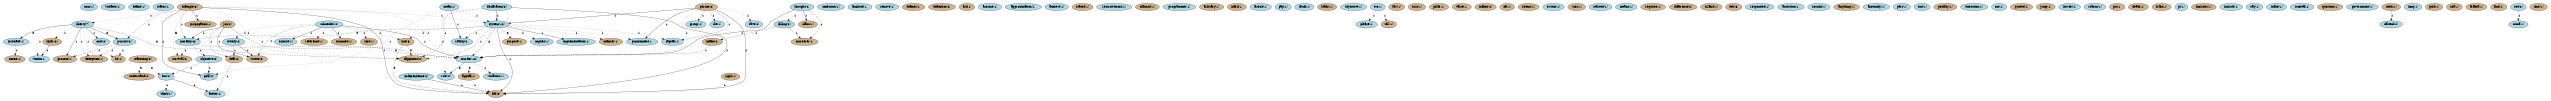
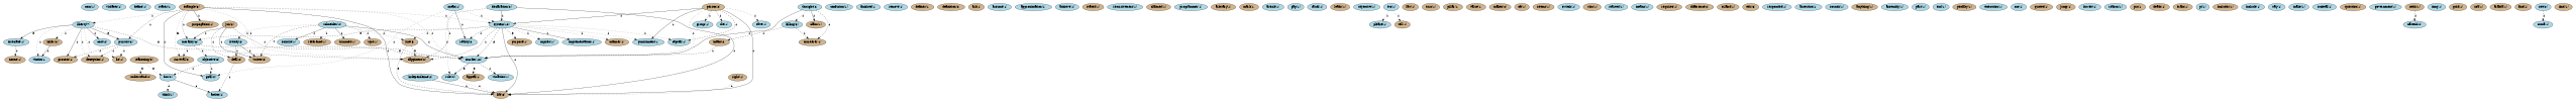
  digraph {
    node [fillcolor=lightblue style=filled]
    edge [style=dotted]
    n1 [label="com(1)"]
    n2 [label="violates(1)"]
    n3 [label="define(1)"]
    n4 [label="states(1)"]
    n5 [fillcolor=tan label="example(3)"]
    n6 [label="liberty(7)"]
    n7 [label="pursuit(2)"]
    n8 [fillcolor=tan label="propogation(1)"]
    n9 [label="system(10)"]
    n10 [label="morality(6)"]
    n11 [label="murder(12)"]
    n12 [fillcolor=tan label="survival(2)"]
    n13 [fillcolor=tan label="happiness(2)"]
    n14 [label="goal(4)"]
    n15 [fillcolor=tan label="life(8)"]
    n16 [fillcolor=tan label="lie(1)"]
    n17 [fillcolor=tan label="deception(1)"]
    n18 [label="inviolate(1)"]
    n19 [fillcolor=tan label="process(1)"]
    n20 [fillcolor=tan label="killer(2)"]
    n21 [label="victim(1)"]
    n22 [label="cost(2)"]
    n23 [label="punishment(1)"]
    n24 [label="capital(1)"]
    n25 [fillcolor=tan label="line(5)"]
    n26 [label="reality(2)"]
    n27 [fillcolor=tan label="purpose(1)"]
    n28 [label="implies(1)"]
    n29 [label="implementation(1)"]
    n30 [fillcolor=tan label="manner(1)"]
    n31 [label="objective(3)"]
    n32 [label="rule(4)"]
    n33 [fillcolor=tan label="appeal(1)"]
    n34 [label="violation(1)"]
    n35 [fillcolor=tan label="noone(1)"]
    n36 [label="don(2)"]
    n37 [fillcolor=tan label="claim(1)"]
    n38 [label="confusion(1)"]
    n39 [label="finished(1)"]
    n40 [label="remove(1)"]
    n41 [fillcolor=tan label="person(2)"]
    n42 [label="die(1)"]
-   n43 [label="save(8)"]
+   n43 [label="save(1)"]
    n44 [label="group(1)"]
    n45 [fillcolor=tan label="defines(1)"]
    n46 [fillcolor=tan label="definition(2)"]
    n47 [fillcolor=tan label="ask(1)"]
    n48 [label="thought(2)"]
    n49 [label="killing(3)"]
    n50 [fillcolor=tan label="murderer(1)"]
    n51 [fillcolor=tan label="infant(2)"]
    n52 [label="assume(1)"]
    n53 [label="approximation(1)"]
    n54 [label="declaration(2)"]
    n55 [label="achieve(1)"]
    n56 [fillcolor=tan label="stated(1)"]
    n57 [label="recursiveness(1)"]
    n58 [fillcolor=tan label="reasoning(3)"]
    n59 [fillcolor=tan label="understand(2)"]
    n60 [label="fiction(1)"]
    n61 [label="think(1)"]
    n62 [fillcolor=tan label="claimed(1)"]
    n63 [label="programmer(1)"]
    n64 [fillcolor=tan label="arbitary(1)"]
    n65 [fillcolor=tan label="mark(1)"]
    n66 [label="article(1)"]
    n67 [label="schneider(2)"]
    n68 [fillcolor=tan label="trimmed(1)"]
    n69 [fillcolor=tan label="wpd(1)"]
    n70 [label="solntze(1)"]
    n71 [label="livesey(2)"]
    n72 [fillcolor=tan label="reference(1)"]
    n73 [fillcolor=tan label="writes(2)"]
    n74 [fillcolor=tan label="deal(2)"]
    n75 [label="gap(1)"]
    n76 [label="mean(1)"]
    n77 [label="saudi(1)"]
    n78 [fillcolor=tan label="leads(1)"]
    n79 [label="objective(1)"]
    n80 [label="etc(1)"]
    n81 [label="please(1)"]
    n82 [fillcolor=tan label="tell(1)"]
    n83 [fillcolor=tan label="right(1)"]
    n84 [fillcolor=tan label="law(1)"]
    n85 [fillcolor=tan label="turn(1)"]
    n86 [fillcolor=tan label="pillar(1)"]
    n87 [fillcolor=tan label="value(1)"]
    n88 [fillcolor=tan label="makes(2)"]
    n89 [fillcolor=tan label="oft(1)"]
    n90 [fillcolor=tan label="seems(1)"]
    n91 [label="switch(1)"]
    n92 [fillcolor=tan label="jon(2)"]
    n93 [fillcolor=tan label="wisc(1)"]
    n94 [label="started(1)"]
    n95 [label="means(1)"]
    n96 [fillcolor=tan label="requires(1)"]
    n97 [fillcolor=tan label="difference(2)"]
    n98 [fillcolor=tan label="ozland(1)"]
    n99 [fillcolor=tan label="edu(3)"]
    n100 [label="responded(1)"]
    n101 [label="assertion(1)"]
    n102 [label="sounds(1)"]
    n103 [fillcolor=tan label="anything(1)"]
    n104 [label="assembly(1)"]
    n105 [label="part(1)"]
    n106 [label="end(1)"]
    n107 [fillcolor=tan label="penalty(1)"]
    n108 [label="execution(1)"]
    n109 [label="cco(1)"]
    n110 [fillcolor=tan label="quoted(1)"]
    n111 [fillcolor=tan label="jump(1)"]
    n112 [label="kuweit(1)"]
    n113 [label="reason(1)"]
    n114 [fillcolor=tan label="prc(1)"]
    n115 [fillcolor=tan label="death(1)"]
    n116 [fillcolor=tan label="brain(1)"]
    n117 [label="pi(1)"]
    n118 [fillcolor=tan label="includes(1)"]
    n119 [label="include(1)"]
    n120 [label="way(1)"]
    n121 [label="snake(1)"]
    n122 [label="societal(1)"]
    n123 [fillcolor=tan label="question(1)"]
    n124 [label="government(1)"]
    n125 [fillcolor=tan label="keith(1)"]
    n126 [label="caltech(2)"]
    n127 [label="innq(1)"]
    n128 [fillcolor=tan label="gold(1)"]
    n129 [fillcolor=tan label="usa(1)"]
    n130 [fillcolor=tan label="arabia(1)"]
    n131 [fillcolor=tan label="find(1)"]
    n132 [label="independence(2)"]
    n133 [label="see(2)"]
    n134 [label="coma(1)"]
    n135 [fillcolor=tan label="kind(1)"]
    n5 -> n6 [label=1]
    n5 -> n7 [label=1 style=dashed]
    n5 -> n8 [label=1 style=solid]
    n5 -> n9 [label=1]
    n5 -> n10 [label=1 style=dashed]
    n5 -> n11 [label=1]
    n5 -> n12 [label=6]
    n5 -> n13 [label=1]
    n5 -> n14 [label=1 style=solid]
    n5 -> n15 [label=1 style=solid]
    n6 -> n7 [label=2 style=solid]
    n6 -> n13 [label=2 style=dashed]
    n6 -> n16 [label=1]
    n6 -> n17 [label=1]
    n6 -> n18 [label=2 style=solid]
    n6 -> n19 [label=1 style=solid]
    n6 -> n20 [label=1]
    n6 -> n21 [label=1]
    n6 -> n22 [label=1 style=solid]
    n7 -> n16 [label=1]
    n7 -> n17 [label=1 style=dashed]
    n7 -> n19 [label=1 style=dashed]
    n9 -> n10 [label=2 style=dashed]
    n9 -> n11 [label=2 style=dashed]
    n9 -> n13 [label=1 style=dashed]
    n9 -> n15 [label=1 style=solid]
    n9 -> n23 [label=1]
    n9 -> n24 [label=1]
    n9 -> n25 [label=1]
    n9 -> n26 [label=1 style=dashed]
    n9 -> n27 [label=2 style=dashed]
    n9 -> n28 [label=1]
    n9 -> n29 [label=1 style=solid]
    n9 -> n30 [label=1]
    n10 -> n11 [label=2 style=dashed]
    n10 -> n12 [label=1]
    n10 -> n31 [label=1 style=dashed]
    n11 -> n32 [label=2 style=solid]
    n11 -> n33 [label=2]
    n11 -> n34 [label=1 style=dashed]
    n18 -> n35 [label=1 style=dashed]
    n20 -> n21 [label=1 style=solid]
    n25 -> n13 [label=2 style=dashed]
    n25 -> n15 [label=2 style=dashed]
    n31 -> n14 [label=1 style=dashed]
    n31 -> n36 [label=1 style=dashed]
    n32 -> n15 [label=1]
    n36 -> n60 [label=1 style=solid]
    n36 -> n61 [label=1]
    n41 -> n9 [label=1 style=solid]
    n41 -> n11 [label=1]
    n41 -> n15 [label=1 style=solid]
    n41 -> n23 [label=1 style=solid]
    n41 -> n24 [label=1 style=dashed]
    n41 -> n42 [label=1 style=dashed]
    n41 -> n43 [label=1]
    n41 -> n44 [label=1 style=dashed]
    n48 -> n11 [label=1 style=solid]
    n48 -> n37 [label=1 style=solid]
    n48 -> n49 [label=1]
    n48 -> n50 [label=1 style=dashed]
    n49 -> n50 [label=1 style=dashed]
    n49 -> n51 [label=1 style=dashed]
    n51 -> n11 [label=1 style=dashed]
    n54 -> n9 [label=1 style=solid]
    n54 -> n13 [label=1 style=dashed]
    n54 -> n15 [label=1 style=solid]
    n58 -> n36 [label=2]
    n58 -> n59 [label=2]
    n67 -> n11 [label=1 style=solid]
    n67 -> n25 [label=1]
    n67 -> n68 [label=1 style=solid]
    n67 -> n69 [label=1]
    n67 -> n70 [label=1 style=solid]
    n67 -> n71 [label=1]
    n67 -> n72 [label=1]
    n67 -> n73 [label=7 style=dashed]
    n71 -> n73 [label=1 style=solid]
    n71 -> n74 [label=1 style=dashed]
    n74 -> n60 [label=1 style=dashed]
    n76 -> n9 [label=1]
    n76 -> n14 [label=1]
    n76 -> n26 [label=1 style=solid]
    n76 -> n32 [label=1]
    n80 -> n81 [label=1]
    n80 -> n82 [label=1]
    n83 -> n15 [label=1]
    n92 -> n10 [label=1 style=solid]
    n92 -> n11 [label=1 style=dashed]
    n92 -> n73 [label=1 style=solid]
    n92 -> n74 [label=1 style=dashed]
    n125 -> n126 [label=1 style=dashed]
    n132 -> n15 [label=1 style=solid]
    n133 -> n134 [label=1 style=dashed]
  }
